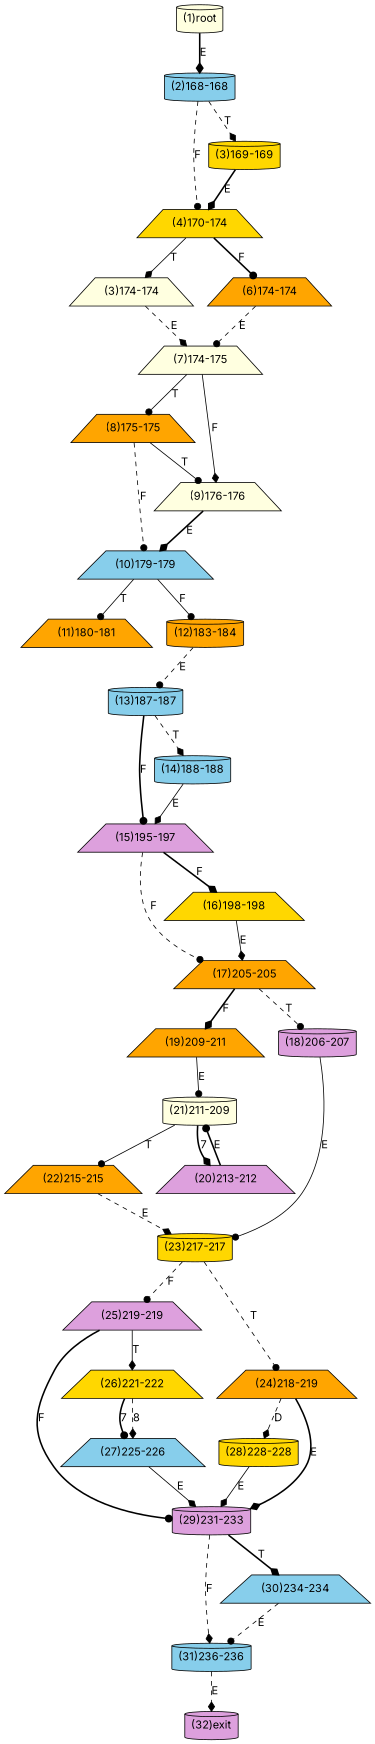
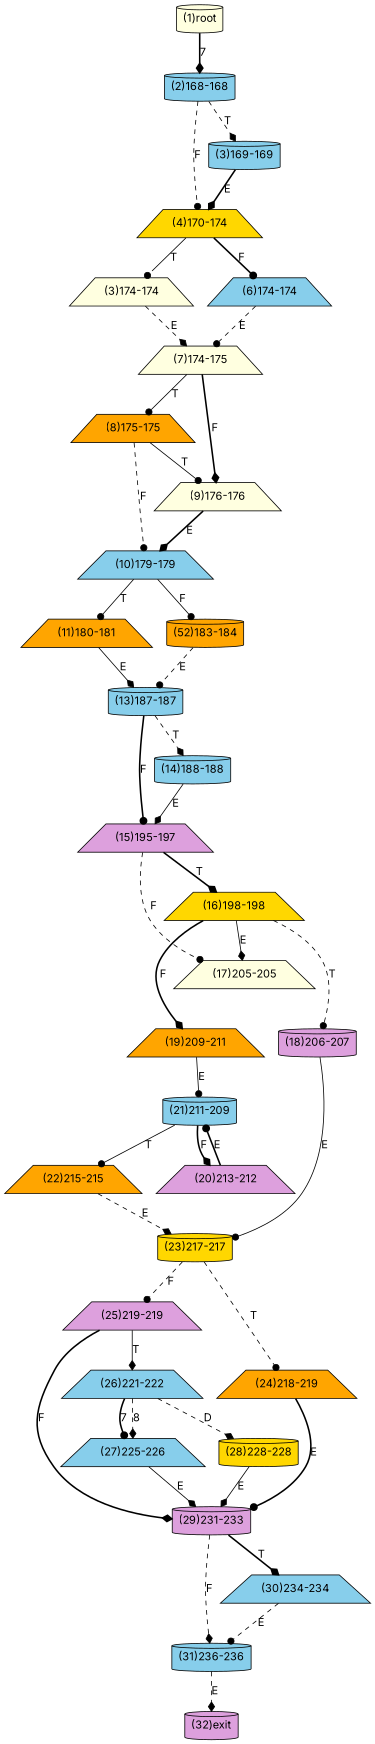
  digraph {
    fontname=Inter
    node [fillcolor=skyblue fontname=Inter shape=trapezium style=filled]
    edge [arrowhead=diamond fontname=Inter style=dashed]
    n1 [fillcolor=lightyellow label="(1)root" shape=cylinder]
    n2 [label="(2)168-168" shape=cylinder]
-   n3 [fillcolor=gold label="(3)169-169" shape=cylinder]
+   n3 [label="(3)169-169" shape=cylinder]
    n4 [fillcolor=gold label="(4)170-174"]
    n5 [fillcolor=lightyellow label="(3)174-174"]
-   n6 [fillcolor=orange label="(6)174-174"]
+   n6 [label="(6)174-174"]
    n7 [fillcolor=lightyellow label="(7)174-175"]
    n8 [fillcolor=orange label="(8)175-175"]
    n9 [fillcolor=lightyellow label="(9)176-176"]
    n10 [label="(10)179-179"]
    n11 [fillcolor=orange label="(11)180-181"]
-   n12 [fillcolor=orange label="(12)183-184" shape=cylinder]
+   n12 [fillcolor=orange label="(52)183-184" shape=cylinder]
    n13 [label="(13)187-187" shape=cylinder]
    n14 [label="(14)188-188" shape=cylinder]
    n15 [fillcolor=plum label="(15)195-197"]
-   n16 [fillcolor=orange label="(17)205-205"]
+   n16 [fillcolor=lightyellow label="(17)205-205"]
    n17 [fillcolor=gold label="(16)198-198"]
    n18 [fillcolor=orange label="(19)209-211"]
    n19 [fillcolor=plum label="(18)206-207" shape=cylinder]
-   n20 [fillcolor=lightyellow label="(21)211-209" shape=cylinder]
+   n20 [label="(21)211-209" shape=cylinder]
    n21 [fillcolor=gold label="(23)217-217" shape=cylinder]
    n22 [fillcolor=plum label="(20)213-212"]
    n23 [fillcolor=orange label="(22)215-215"]
    n24 [fillcolor=plum label="(25)219-219"]
    n25 [fillcolor=orange label="(24)218-219"]
-   n26 [fillcolor=gold label="(26)221-222"]
+   n26 [label="(26)221-222"]
    n27 [fillcolor=plum label="(29)231-233" shape=cylinder]
    n28 [label="(27)225-226"]
    n29 [fillcolor=gold label="(28)228-228" shape=cylinder]
    n30 [label="(31)236-236" shape=cylinder]
    n31 [label="(30)234-234"]
    n32 [fillcolor=plum label="(32)exit" shape=cylinder]
-   n1 -> n2 [label=E style=bold]
+   n1 -> n2 [label=7 style=bold]
    n2 -> n3 [label=T]
    n2 -> n4 [arrowhead=dot label=F]
    n3 -> n4 [label=E style=bold]
-   n4 -> n5 [label=T style=solid]
+   n4 -> n5 [arrowhead=dot label=T style=solid]
    n4 -> n6 [arrowhead=dot label=F style=bold]
    n5 -> n7 [label=E]
    n6 -> n7 [arrowhead=dot label=E]
    n7 -> n8 [arrowhead=dot label=T style=solid]
-   n7 -> n9 [label=F style=solid]
+   n7 -> n9 [label=F style=bold]
    n8 -> n9 [arrowhead=dot label=T style=solid]
    n8 -> n10 [arrowhead=dot label=F]
    n9 -> n10 [label=E style=bold]
    n10 -> n11 [arrowhead=dot label=T style=solid]
    n10 -> n12 [arrowhead=dot label=F style=solid]
+   n11 -> n13 [label=E style=solid]
    n12 -> n13 [arrowhead=dot label=E]
    n13 -> n14 [label=T]
    n13 -> n15 [arrowhead=dot label=F style=bold]
    n14 -> n15 [label=E style=solid]
    n15 -> n16 [arrowhead=dot label=F]
-   n15 -> n17 [label=F style=bold]
-   n16 -> n18 [label=F style=bold]
-   n16 -> n19 [arrowhead=dot label=T]
+   n15 -> n17 [label=T style=bold]
+   n17 -> n18 [label=F style=bold]
+   n17 -> n19 [arrowhead=dot label=T]
    n17 -> n16 [label=E style=solid]
    n18 -> n20 [arrowhead=dot label=E style=solid]
    n19 -> n21 [arrowhead=dot label=E style=solid]
-   n20 -> n22 [label=7 style=bold]
+   n20 -> n22 [label=F style=bold]
    n20 -> n23 [arrowhead=dot label=T style=solid]
    n21 -> n24 [arrowhead=dot label=F]
    n21 -> n25 [arrowhead=dot label=T]
    n22 -> n20 [arrowhead=dot label=E style=bold]
    n23 -> n21 [label=E]
    n24 -> n26 [label=T style=solid]
-   n24 -> n27 [arrowhead=dot label=F style=bold]
-   n25 -> n27 [label=E style=bold]
+   n24 -> n27 [label=F style=bold]
+   n25 -> n27 [arrowhead=dot label=E style=bold]
    n26 -> n28 [arrowhead=dot label=7 style=bold]
    n26 -> n28 [label=8]
-   n25 -> n29 [label=D]
+   n26 -> n29 [label=D]
    n27 -> n30 [label=F]
    n27 -> n31 [label=T style=bold]
    n28 -> n27 [label=E style=solid]
    n29 -> n27 [label=E style=solid]
    n30 -> n32 [label=E]
    n31 -> n30 [arrowhead=dot label=E]
  }
